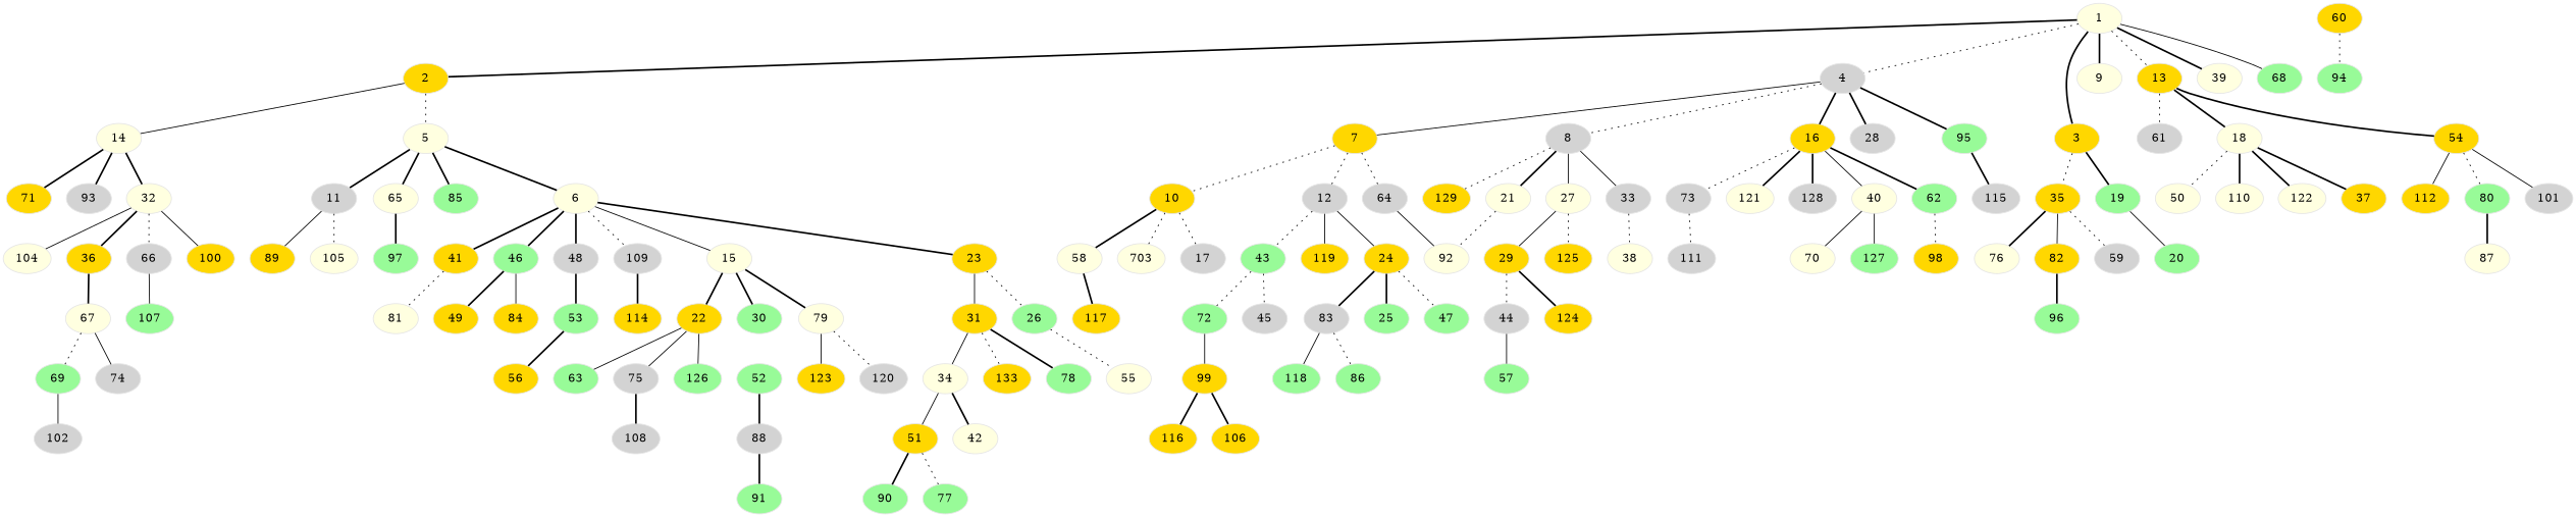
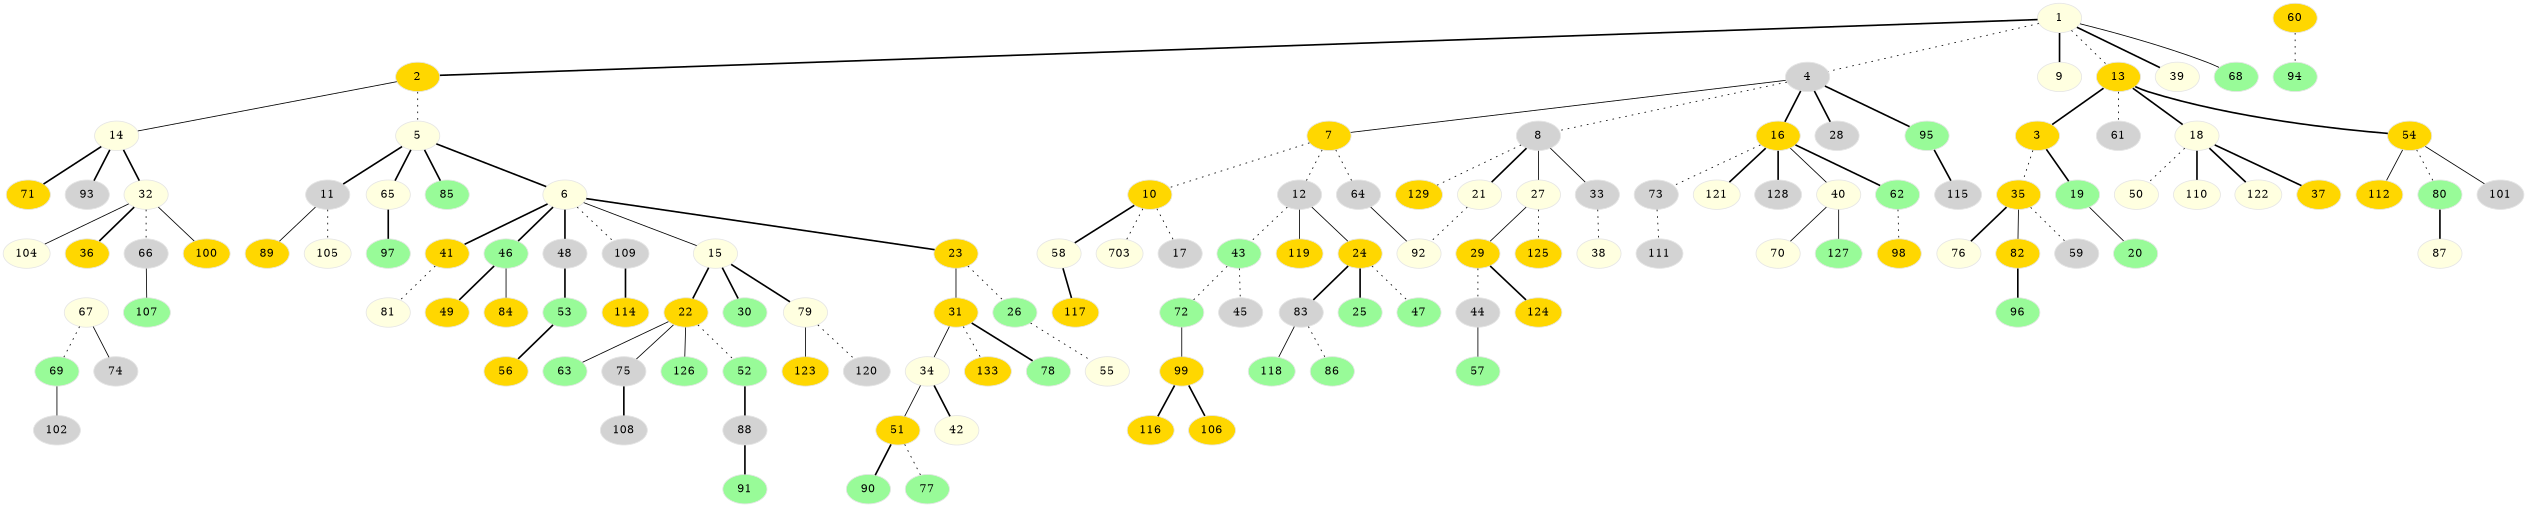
  graph {
    node [color=gray90 fillcolor=gold style=filled]
    edge [style=bold]
    1 [fillcolor=lightyellow]
    2
    3
    4 [fillcolor=lightgrey]
    9 [fillcolor=lightyellow]
    13
    39 [fillcolor=lightyellow]
    68 [fillcolor=palegreen]
    5 [fillcolor=lightyellow]
    14 [fillcolor=lightyellow]
    19 [fillcolor=palegreen]
    35
    7
    8 [fillcolor=lightgrey]
    16
    28 [fillcolor=lightgrey]
    95 [fillcolor=palegreen]
    18 [fillcolor=lightyellow]
    54
    61 [fillcolor=lightgrey]
    6 [fillcolor=lightyellow]
    11 [fillcolor=lightgrey]
    65 [fillcolor=lightyellow]
    85 [fillcolor=palegreen]
    32 [fillcolor=lightyellow]
    71
    93 [fillcolor=lightgrey]
    20 [fillcolor=palegreen]
    59 [fillcolor=lightgrey]
    76 [fillcolor=lightyellow]
    82
    10
    12 [fillcolor=lightgrey]
    64 [fillcolor=lightgrey]
    21 [fillcolor=lightyellow]
    27 [fillcolor=lightyellow]
    33 [fillcolor=lightgrey]
    129
    40 [fillcolor=lightyellow]
    62 [fillcolor=palegreen]
    73 [fillcolor=lightgrey]
    121 [fillcolor=lightyellow]
    128 [fillcolor=lightgrey]
    115 [fillcolor=lightgrey]
    15 [fillcolor=lightyellow]
    23
    41
    46 [fillcolor=palegreen]
    48 [fillcolor=lightgrey]
    109 [fillcolor=lightgrey]
    89
    105 [fillcolor=lightyellow]
    97 [fillcolor=palegreen]
    22
    30 [fillcolor=palegreen]
    79 [fillcolor=lightyellow]
    26 [fillcolor=palegreen]
    31
    81 [fillcolor=lightyellow]
    49
    84
    53 [fillcolor=palegreen]
    114
    17 [fillcolor=lightgrey]
    58 [fillcolor=lightyellow]
    n66 [fillcolor=lightyellow label=703]
    24
    43 [fillcolor=palegreen]
    119
    92 [fillcolor=lightyellow]
    29
    125
    38 [fillcolor=lightyellow]
    117
    25 [fillcolor=palegreen]
    47 [fillcolor=palegreen]
    83 [fillcolor=lightgrey]
    45 [fillcolor=lightgrey]
    72 [fillcolor=palegreen]
    37
    50 [fillcolor=lightyellow]
    110 [fillcolor=lightyellow]
    122 [fillcolor=lightyellow]
    80 [fillcolor=palegreen]
    101 [fillcolor=lightgrey]
    112
    36
    66 [fillcolor=lightgrey]
    100
    104 [fillcolor=lightyellow]
    52 [fillcolor=palegreen]
    63 [fillcolor=palegreen]
    75 [fillcolor=lightgrey]
    126 [fillcolor=palegreen]
    120 [fillcolor=lightgrey]
    123
    70 [fillcolor=lightyellow]
    127 [fillcolor=palegreen]
    98
    111 [fillcolor=lightgrey]
    94 [fillcolor=palegreen]
    60
    88 [fillcolor=lightgrey]
    108 [fillcolor=lightgrey]
    55 [fillcolor=lightyellow]
    78 [fillcolor=palegreen]
    34 [fillcolor=lightyellow]
    n108 [label=133]
    86 [fillcolor=palegreen]
    118 [fillcolor=palegreen]
    44 [fillcolor=lightgrey]
    124
    57 [fillcolor=palegreen]
    42 [fillcolor=lightyellow]
    51
    67 [fillcolor=lightyellow]
    107 [fillcolor=palegreen]
    77 [fillcolor=palegreen]
    90 [fillcolor=palegreen]
    96 [fillcolor=palegreen]
    69 [fillcolor=palegreen]
    74 [fillcolor=lightgrey]
    99
    56
    91 [fillcolor=palegreen]
    87 [fillcolor=lightyellow]
    102 [fillcolor=lightgrey]
    106
    116
    1 -- 2
-   1 -- 3
+   13 -- 3
    1 -- 4 [style=dotted]
    1 -- 9
    1 -- 13 [style=dotted]
    1 -- 39
    1 -- 68 [style=solid]
    2 -- 5 [style=dotted]
    2 -- 14 [style=solid]
    3 -- 19
    3 -- 35 [style=dotted]
    4 -- 7 [style=solid]
    4 -- 8 [style=dotted]
    4 -- 16
    4 -- 28
    4 -- 95
    13 -- 18
    13 -- 54
    13 -- 61 [style=dotted]
    5 -- 6
    5 -- 11
    5 -- 65
    5 -- 85
    14 -- 32
    14 -- 71
    14 -- 93
    19 -- 20 [style=solid]
    35 -- 59 [style=dotted]
    35 -- 76
    35 -- 82 [style=solid]
    7 -- 10 [style=dotted]
    7 -- 12 [style=dotted]
    7 -- 64 [style=dotted]
    8 -- 21
    8 -- 27 [style=solid]
    8 -- 33 [style=solid]
    8 -- 129 [style=dotted]
    16 -- 40 [style=solid]
    16 -- 62
    16 -- 73 [style=dotted]
    16 -- 121
    16 -- 128
    95 -- 115
    18 -- 37
    18 -- 50 [style=dotted]
    18 -- 110
    18 -- 122
    54 -- 80 [style=dotted]
    54 -- 101 [style=solid]
    54 -- 112 [style=solid]
    6 -- 15 [style=solid]
    6 -- 23
    6 -- 41
    6 -- 46
    6 -- 48
    6 -- 109 [style=dotted]
    11 -- 89 [style=solid]
    11 -- 105 [style=dotted]
    65 -- 97
    32 -- 36
    32 -- 66 [style=dotted]
    32 -- 100 [style=solid]
    32 -- 104 [style=solid]
    82 -- 96
    10 -- 17 [style=dotted]
    10 -- 58
    10 -- n66 [style=dotted]
    12 -- 24 [style=solid]
    12 -- 43 [style=dotted]
    12 -- 119 [style=solid]
    64 -- 92 [style=solid]
    21 -- 92 [style=dotted]
    27 -- 29 [style=solid]
    27 -- 125 [style=dotted]
    33 -- 38 [style=dotted]
    40 -- 70 [style=solid]
    40 -- 127 [style=solid]
    62 -- 98 [style=dotted]
    73 -- 111 [style=dotted]
    15 -- 22
    15 -- 30
    15 -- 79
    23 -- 26 [style=dotted]
    23 -- 31 [style=solid]
    41 -- 81 [style=dotted]
    46 -- 49
    46 -- 84 [style=solid]
    48 -- 53
    109 -- 114
+   22 -- 52 [style=dotted]
    22 -- 63 [style=solid]
    22 -- 75 [style=solid]
    22 -- 126 [style=solid]
    79 -- 120 [style=dotted]
    79 -- 123 [style=solid]
    26 -- 55 [style=dotted]
    31 -- 78
    31 -- 34 [style=solid]
    31 -- n108 [style=dotted]
    53 -- 56
    58 -- 117
    24 -- 25
    24 -- 47 [style=dotted]
    24 -- 83
    43 -- 45 [style=dotted]
    43 -- 72 [style=dotted]
    29 -- 44 [style=dotted]
    29 -- 124
    83 -- 86 [style=dotted]
    83 -- 118 [style=solid]
    72 -- 99 [style=solid]
    80 -- 87
-   36 -- 67
    66 -- 107 [style=solid]
    52 -- 88
    75 -- 108
    60 -- 94 [style=dotted]
    88 -- 91
    34 -- 42
    34 -- 51 [style=solid]
    44 -- 57 [style=solid]
    51 -- 77 [style=dotted]
    51 -- 90
    67 -- 69 [style=dotted]
    67 -- 74 [style=solid]
    69 -- 102 [style=solid]
    99 -- 106
    99 -- 116
  }
